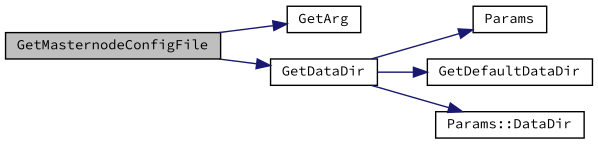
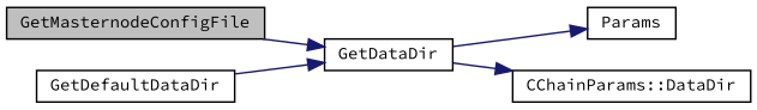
  digraph {
    fontname="Source Code Pro"
    rankdir=LR
    node [color=black fillcolor=white fontname="Source Code Pro" fontsize=10 shape=record style=filled]
    edge [color=midnightblue fontname="Source Code Pro" fontsize=10 labelfontname=Helvetica labelfontsize=10 style=solid]
    n1 [fillcolor=grey75 fontcolor=black height=0.2 label=GetMasternodeConfigFile width=0.4]
-   n2 [height=0.2 label=GetArg width=0.4]
    n3 [height=0.2 label=GetDataDir width=0.4]
    n4 [height=0.2 label=Params width=0.4]
    n5 [height=0.2 label=GetDefaultDataDir width=0.4]
-   n6 [height=0.2 label="Params::DataDir" width=0.4]
-   n1 -> n2
+   n6 [height=0.2 label="CChainParams::DataDir" width=0.4]
    n1 -> n3
    n3 -> n4
-   n3 -> n5
+   n5 -> n3
    n3 -> n6
  }
